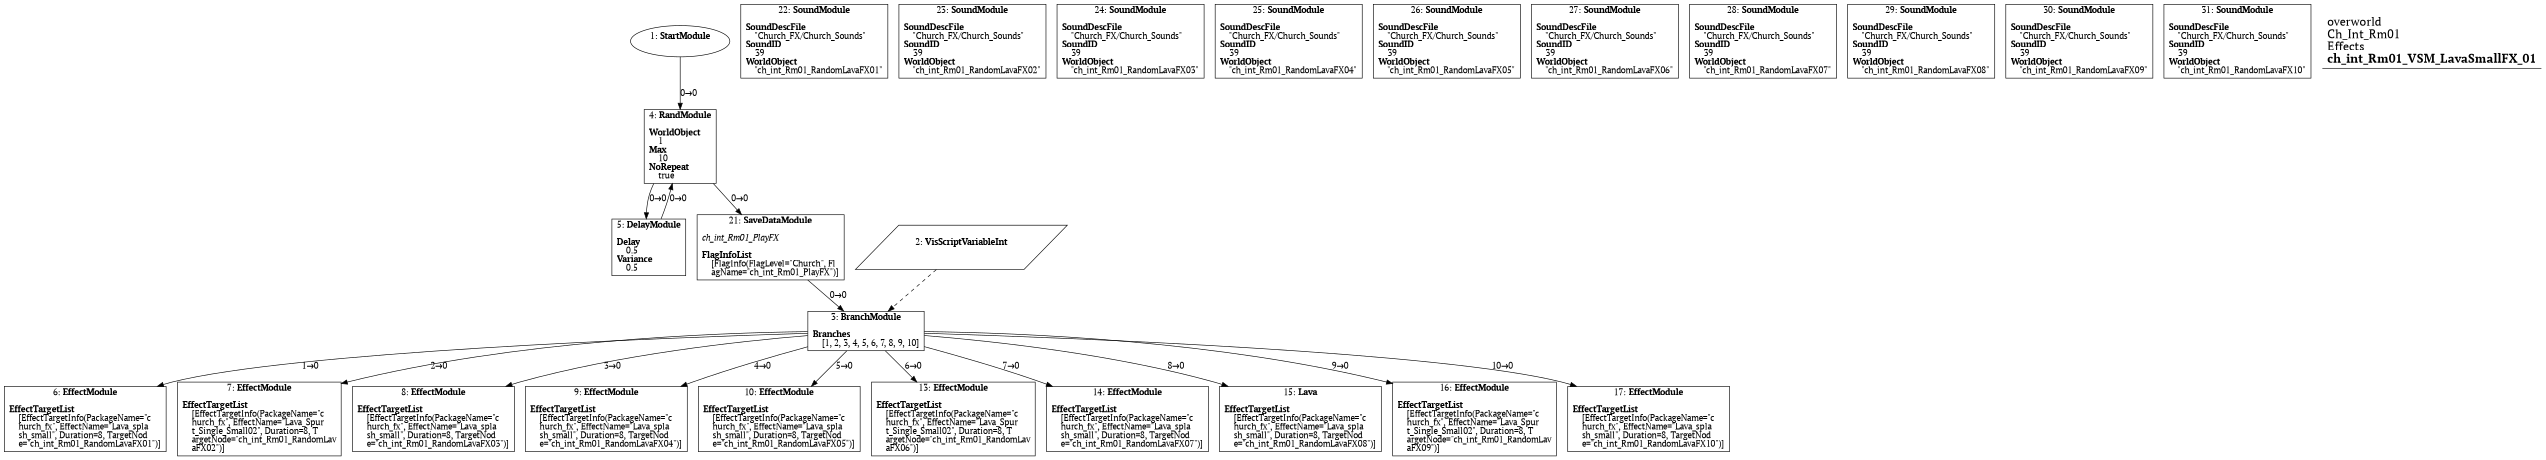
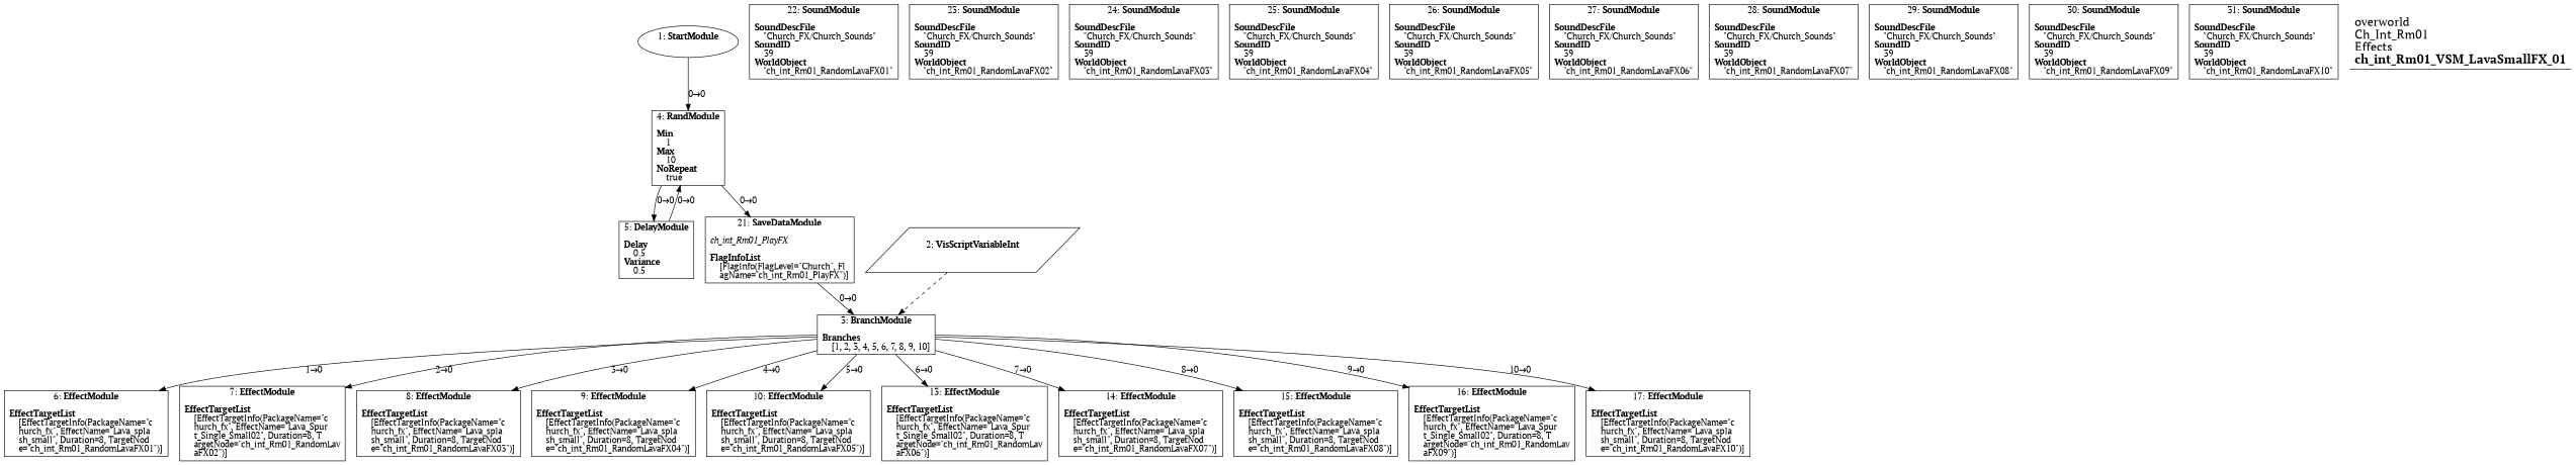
  digraph {
    fontname="PT Serif"
    splines=spline
    node [fontname="PT Serif" shape=box]
    edge [fontname="PT Serif"]
    n1 [label=<1: <b>StartModule</b><br/><br/>> shape=oval]
-   n2 [label=<4: <b>RandModule</b><br/><br/><b>WorldObject</b><br align="left"/>    1<br align="left"/><b>Max</b><br align="left"/>    10<br align="left"/><b>NoRepeat</b><br align="left"/>    true<br align="left"/>>]
+   n2 [label=<4: <b>RandModule</b><br/><br/><b>Min</b><br align="left"/>    1<br align="left"/><b>Max</b><br align="left"/>    10<br align="left"/><b>NoRepeat</b><br align="left"/>    true<br align="left"/>>]
    n3 [label=<5: <b>DelayModule</b><br/><br/><b>Delay</b><br align="left"/>    0.5<br align="left"/><b>Variance</b><br align="left"/>    0.5<br align="left"/>>]
    n4 [label=<21: <b>SaveDataModule</b><br/><br/><i>ch_int_Rm01_PlayFX<br align="left"/></i><br align="left"/><b>FlagInfoList</b><br align="left"/>    [FlagInfo(FlagLevel=&quot;Church&quot;, Fl<br align="left"/>    agName=&quot;ch_int_Rm01_PlayFX&quot;)]<br align="left"/>>]
    n5 [label=<2: <b>VisScriptVariableInt</b><br/><br/>> shape=parallelogram]
    n6 [label=<3: <b>BranchModule</b><br/><br/><b>Branches</b><br align="left"/>    [1, 2, 3, 4, 5, 6, 7, 8, 9, 10]<br align="left"/>>]
    n7 [label=<6: <b>EffectModule</b><br/><br/><b>EffectTargetList</b><br align="left"/>    [EffectTargetInfo(PackageName=&quot;c<br align="left"/>    hurch_fx&quot;, EffectName=&quot;Lava_spla<br align="left"/>    sh_small&quot;, Duration=8, TargetNod<br align="left"/>    e=&quot;ch_int_Rm01_RandomLavaFX01&quot;)]<br align="left"/>>]
    n8 [label=<7: <b>EffectModule</b><br/><br/><b>EffectTargetList</b><br align="left"/>    [EffectTargetInfo(PackageName=&quot;c<br align="left"/>    hurch_fx&quot;, EffectName=&quot;Lava_Spur<br align="left"/>    t_Single_Small02&quot;, Duration=8, T<br align="left"/>    argetNode=&quot;ch_int_Rm01_RandomLav<br align="left"/>    aFX02&quot;)]<br align="left"/>>]
    n9 [label=<8: <b>EffectModule</b><br/><br/><b>EffectTargetList</b><br align="left"/>    [EffectTargetInfo(PackageName=&quot;c<br align="left"/>    hurch_fx&quot;, EffectName=&quot;Lava_spla<br align="left"/>    sh_small&quot;, Duration=8, TargetNod<br align="left"/>    e=&quot;ch_int_Rm01_RandomLavaFX03&quot;)]<br align="left"/>>]
    n10 [label=<9: <b>EffectModule</b><br/><br/><b>EffectTargetList</b><br align="left"/>    [EffectTargetInfo(PackageName=&quot;c<br align="left"/>    hurch_fx&quot;, EffectName=&quot;Lava_spla<br align="left"/>    sh_small&quot;, Duration=8, TargetNod<br align="left"/>    e=&quot;ch_int_Rm01_RandomLavaFX04&quot;)]<br align="left"/>>]
    n11 [label=<10: <b>EffectModule</b><br/><br/><b>EffectTargetList</b><br align="left"/>    [EffectTargetInfo(PackageName=&quot;c<br align="left"/>    hurch_fx&quot;, EffectName=&quot;Lava_spla<br align="left"/>    sh_small&quot;, Duration=8, TargetNod<br align="left"/>    e=&quot;ch_int_Rm01_RandomLavaFX05&quot;)]<br align="left"/>>]
    n12 [label=<13: <b>EffectModule</b><br/><br/><b>EffectTargetList</b><br align="left"/>    [EffectTargetInfo(PackageName=&quot;c<br align="left"/>    hurch_fx&quot;, EffectName=&quot;Lava_Spur<br align="left"/>    t_Single_Small02&quot;, Duration=8, T<br align="left"/>    argetNode=&quot;ch_int_Rm01_RandomLav<br align="left"/>    aFX06&quot;)]<br align="left"/>>]
    n13 [label=<14: <b>EffectModule</b><br/><br/><b>EffectTargetList</b><br align="left"/>    [EffectTargetInfo(PackageName=&quot;c<br align="left"/>    hurch_fx&quot;, EffectName=&quot;Lava_spla<br align="left"/>    sh_small&quot;, Duration=8, TargetNod<br align="left"/>    e=&quot;ch_int_Rm01_RandomLavaFX07&quot;)]<br align="left"/>>]
-   n14 [label=<15: <b>Lava</b><br/><br/><b>EffectTargetList</b><br align="left"/>    [EffectTargetInfo(PackageName=&quot;c<br align="left"/>    hurch_fx&quot;, EffectName=&quot;Lava_spla<br align="left"/>    sh_small&quot;, Duration=8, TargetNod<br align="left"/>    e=&quot;ch_int_Rm01_RandomLavaFX08&quot;)]<br align="left"/>>]
+   n14 [label=<15: <b>EffectModule</b><br/><br/><b>EffectTargetList</b><br align="left"/>    [EffectTargetInfo(PackageName=&quot;c<br align="left"/>    hurch_fx&quot;, EffectName=&quot;Lava_spla<br align="left"/>    sh_small&quot;, Duration=8, TargetNod<br align="left"/>    e=&quot;ch_int_Rm01_RandomLavaFX08&quot;)]<br align="left"/>>]
    n15 [label=<16: <b>EffectModule</b><br/><br/><b>EffectTargetList</b><br align="left"/>    [EffectTargetInfo(PackageName=&quot;c<br align="left"/>    hurch_fx&quot;, EffectName=&quot;Lava_Spur<br align="left"/>    t_Single_Small02&quot;, Duration=8, T<br align="left"/>    argetNode=&quot;ch_int_Rm01_RandomLav<br align="left"/>    aFX09&quot;)]<br align="left"/>>]
    n16 [label=<17: <b>EffectModule</b><br/><br/><b>EffectTargetList</b><br align="left"/>    [EffectTargetInfo(PackageName=&quot;c<br align="left"/>    hurch_fx&quot;, EffectName=&quot;Lava_spla<br align="left"/>    sh_small&quot;, Duration=8, TargetNod<br align="left"/>    e=&quot;ch_int_Rm01_RandomLavaFX10&quot;)]<br align="left"/>>]
    n17 [label=<22: <b>SoundModule</b><br/><br/><b>SoundDescFile</b><br align="left"/>    &quot;Church_FX/Church_Sounds&quot;<br align="left"/><b>SoundID</b><br align="left"/>    39<br align="left"/><b>WorldObject</b><br align="left"/>    &quot;ch_int_Rm01_RandomLavaFX01&quot;<br align="left"/>>]
    n18 [label=<23: <b>SoundModule</b><br/><br/><b>SoundDescFile</b><br align="left"/>    &quot;Church_FX/Church_Sounds&quot;<br align="left"/><b>SoundID</b><br align="left"/>    39<br align="left"/><b>WorldObject</b><br align="left"/>    &quot;ch_int_Rm01_RandomLavaFX02&quot;<br align="left"/>>]
    n19 [label=<24: <b>SoundModule</b><br/><br/><b>SoundDescFile</b><br align="left"/>    &quot;Church_FX/Church_Sounds&quot;<br align="left"/><b>SoundID</b><br align="left"/>    39<br align="left"/><b>WorldObject</b><br align="left"/>    &quot;ch_int_Rm01_RandomLavaFX03&quot;<br align="left"/>>]
    n20 [label=<25: <b>SoundModule</b><br/><br/><b>SoundDescFile</b><br align="left"/>    &quot;Church_FX/Church_Sounds&quot;<br align="left"/><b>SoundID</b><br align="left"/>    39<br align="left"/><b>WorldObject</b><br align="left"/>    &quot;ch_int_Rm01_RandomLavaFX04&quot;<br align="left"/>>]
    n21 [label=<26: <b>SoundModule</b><br/><br/><b>SoundDescFile</b><br align="left"/>    &quot;Church_FX/Church_Sounds&quot;<br align="left"/><b>SoundID</b><br align="left"/>    39<br align="left"/><b>WorldObject</b><br align="left"/>    &quot;ch_int_Rm01_RandomLavaFX05&quot;<br align="left"/>>]
    n22 [label=<27: <b>SoundModule</b><br/><br/><b>SoundDescFile</b><br align="left"/>    &quot;Church_FX/Church_Sounds&quot;<br align="left"/><b>SoundID</b><br align="left"/>    39<br align="left"/><b>WorldObject</b><br align="left"/>    &quot;ch_int_Rm01_RandomLavaFX06&quot;<br align="left"/>>]
    n23 [label=<28: <b>SoundModule</b><br/><br/><b>SoundDescFile</b><br align="left"/>    &quot;Church_FX/Church_Sounds&quot;<br align="left"/><b>SoundID</b><br align="left"/>    39<br align="left"/><b>WorldObject</b><br align="left"/>    &quot;ch_int_Rm01_RandomLavaFX07&quot;<br align="left"/>>]
    n24 [label=<29: <b>SoundModule</b><br/><br/><b>SoundDescFile</b><br align="left"/>    &quot;Church_FX/Church_Sounds&quot;<br align="left"/><b>SoundID</b><br align="left"/>    39<br align="left"/><b>WorldObject</b><br align="left"/>    &quot;ch_int_Rm01_RandomLavaFX08&quot;<br align="left"/>>]
    n25 [label=<30: <b>SoundModule</b><br/><br/><b>SoundDescFile</b><br align="left"/>    &quot;Church_FX/Church_Sounds&quot;<br align="left"/><b>SoundID</b><br align="left"/>    39<br align="left"/><b>WorldObject</b><br align="left"/>    &quot;ch_int_Rm01_RandomLavaFX09&quot;<br align="left"/>>]
    n26 [label=<31: <b>SoundModule</b><br/><br/><b>SoundDescFile</b><br align="left"/>    &quot;Church_FX/Church_Sounds&quot;<br align="left"/><b>SoundID</b><br align="left"/>    39<br align="left"/><b>WorldObject</b><br align="left"/>    &quot;ch_int_Rm01_RandomLavaFX10&quot;<br align="left"/>>]
    n27 [label=<<font point-size="20">overworld<br align="left"/>Ch_Int_Rm01<br align="left"/>Effects<br align="left"/><b>ch_int_Rm01_VSM_LavaSmallFX_01</b><br align="left"/></font>> shape=underline]
    n1 -> n2 [label="0→0"]
    n2 -> n3 [label="0→0"]
    n2 -> n4 [label="0→0"]
    n3 -> n2 [label="0→0"]
    n4 -> n6 [label="0→0"]
    n5 -> n6 [style=dashed]
    n6 -> n7 [label="1→0"]
    n6 -> n8 [label="2→0"]
    n6 -> n9 [label="3→0"]
    n6 -> n10 [label="4→0"]
    n6 -> n11 [label="5→0"]
    n6 -> n12 [label="6→0"]
    n6 -> n13 [label="7→0"]
    n6 -> n14 [label="8→0"]
    n6 -> n15 [label="9→0"]
    n6 -> n16 [label="10→0"]
  }
